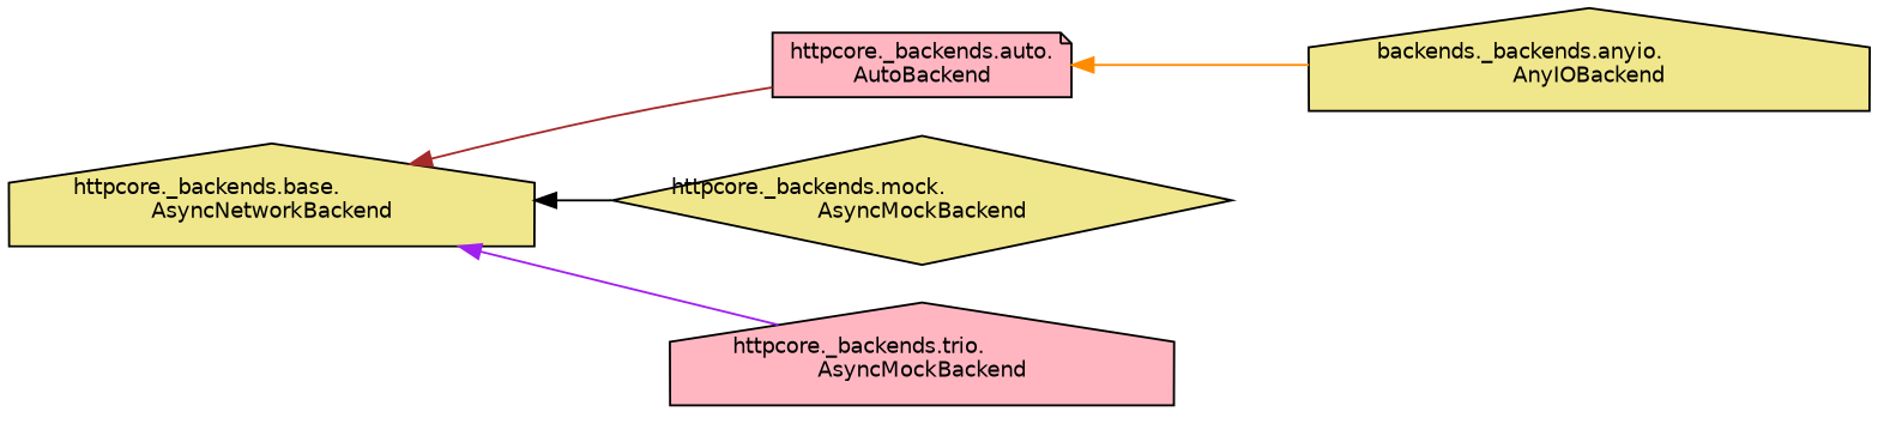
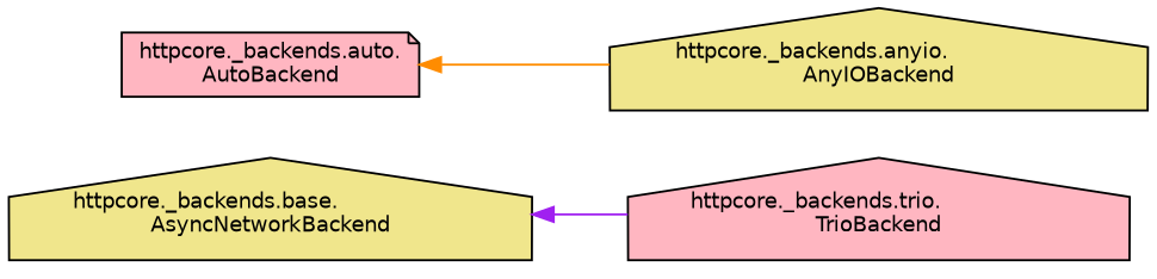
  digraph {
    rankdir=LR
    node [color=black fillcolor=khaki fontname=Helvetica fontsize=10 shape=house style=filled]
    edge [dir=back fontname=Helvetica fontsize=10 labelfontname=Helvetica labelfontsize=10 style=solid]
    n1 [height=0.2 label="httpcore._backends.base.\lAsyncNetworkBackend" width=0.4]
    n2 [fillcolor=lightpink height=0.2 label="httpcore._backends.auto.\lAutoBackend" shape=note width=0.4]
-   n3 [height=0.2 label="httpcore._backends.mock.\lAsyncMockBackend" shape=diamond width=0.4]
-   n4 [fillcolor=lightpink height=0.2 label="httpcore._backends.trio.\lAsyncMockBackend" width=0.4]
-   n5 [height=0.2 label="backends._backends.anyio.\lAnyIOBackend" width=0.4]
-   n1 -> n2 [color=brown]
-   n1 -> n3 [color=black]
+   n4 [fillcolor=lightpink height=0.2 label="httpcore._backends.trio.\lTrioBackend" width=0.4]
+   n5 [height=0.2 label="httpcore._backends.anyio.\lAnyIOBackend" width=0.4]
    n1 -> n4 [color=purple]
    n2 -> n5 [color=darkorange]
  }
